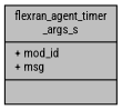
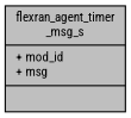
  digraph {
    fontname="Roboto Condensed"
-   n1 [color=black fillcolor=grey75 fontcolor=black fontname="Roboto Condensed" fontsize=10 height=0.2 label="{flexran_agent_timer\l_args_s\n|+ mod_id\l+ msg\l|}" shape=record style=filled width=0.4]
+   n1 [color=black fillcolor=grey75 fontcolor=black fontname="Roboto Condensed" fontsize=10 height=0.2 label="{flexran_agent_timer\l_msg_s\n|+ mod_id\l+ msg\l|}" shape=record style=filled width=0.4]
  }
